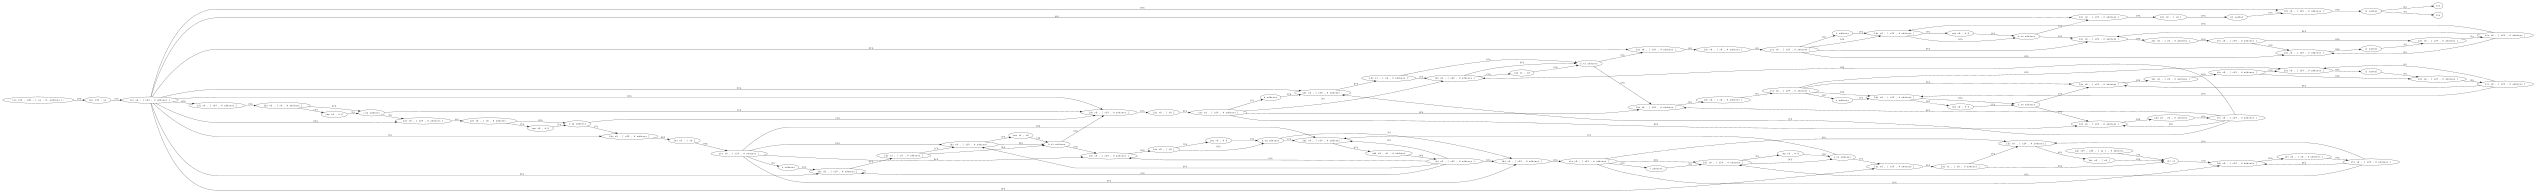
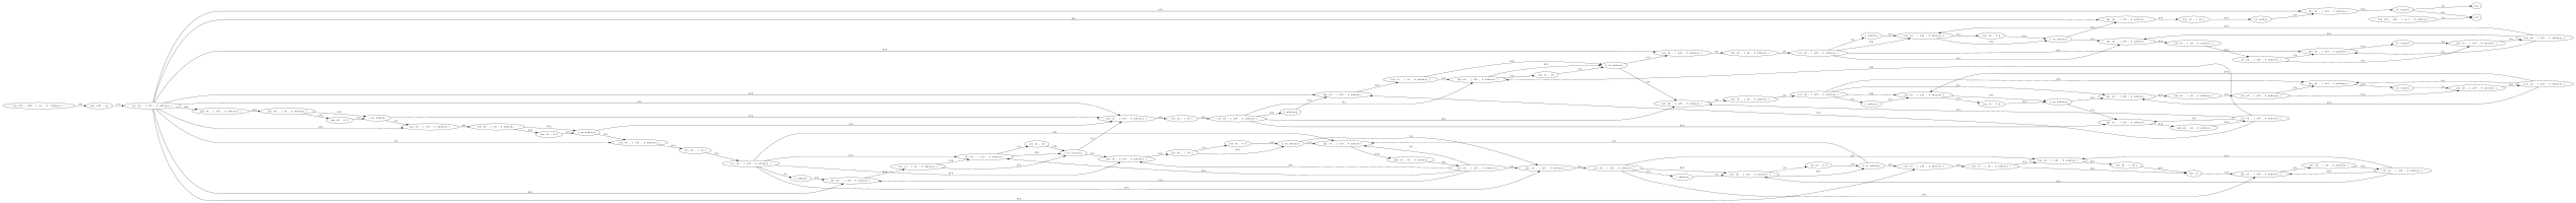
  digraph {
    fontname="IBM Plex Mono"
    rankdir=LR
    node [fontname="IBM Plex Mono"]
    edge [fontname="IBM Plex Mono"]
    n1 [label="stp x29 , x30 , [ sp , #- address ]!"]
    n2 [label="mov x29 , sp"]
    n3 [label="str x0 , [ x29 , # address ]"]
    n4 [label="ldr x0 , [ x29 , # address ]"]
    n5 [label="ldr x0 , [ x29 , # address ]"]
    n6 [label="ldr x0 , [ x29 , # address ]"]
    n7 [label="ldr x0 , [ x29 , # address ]"]
    n8 [label="ldr x0 , [ x29 , # address ]"]
    n9 [label="ldr x0 , [ x29 , # address ]"]
    n10 [label="ldr x0 , [ x29 , # address ]"]
    n11 [label="ldr x0 , [ x29 , # address ]"]
    n12 [label="ldr x0 , [ x29 , # address ]"]
    n13 [label="ldr x0 , [ x29 , # address ]"]
    n14 [label="ldr x0 , [ x0 , # address ]"]
    n15 [label="ldr x0 , [ x0 ]"]
    n16 [label="ldr x0 , [ x0 , # address ]"]
    n17 [label="ldr x1 , [ x0 , # address ]"]
    n18 [label="ldr x0 , [ x0 ]"]
    n19 [label="ldr x0 , [ x0 , # address ]"]
    n20 [label="ldr x1 , [ x0 , # address ]"]
    n21 [label="ldr x0 , [ x0 ]"]
    n22 [label="bl symbol"]
    n23 [label="ldr x1 , [ x0 , # address ]"]
    n24 [label="cmp x0 , # 0"]
    n25 [label="b.eq address"]
    n26 [label="str x0 , [ x29 , # address ]"]
    n27 [label="cmp x0 , # 0"]
    n28 [label="b.eq address"]
    n29 [label="b address"]
    n30 [label="ldr x0 , [ x29 , # address ]"]
    n31 [label="ldr x0 , [ x29 , # address ]"]
    n32 [label="ldr x0 , [ x29 , # address ]"]
    n33 [label="b.hi address"]
    n34 [label="cmp x1 , x0"]
    n35 [label="ldr x0 , [ x0 , # address ]"]
    n36 [label="add x0 , x0 , # address"]
    n37 [label="str x0 , [ x29 , # address ]"]
    n38 [label="str x0 , [ x29 , # address ]"]
    n39 [label="str x0 , [ x29 , # address ]"]
    n40 [label="b address"]
    n41 [label="ldr x0 , [ x29 , # address ]"]
    n42 [label="ldr x0 , [ x29 , # address ]"]
    n43 [label="ldr x0 , [ x29 , # address ]"]
    n44 [label="ldr x0 , [ x29 , # address ]"]
    n45 [label="b.hi address"]
    n46 [label="cmp x1 , x0"]
    n47 [label="ldr x0 , [ x0 ]"]
    n48 [label="add x0 , x0 , # address"]
    n49 [label="str x0 , [ x29 , # address ]"]
    n50 [label="b address"]
    n51 [label="ldr x0 , [ x29 , # address ]"]
    n52 [label="ldr x0 , [ x29 , # address ]"]
    n53 [label="ldr x0 , [ x29 , # address ]"]
    n54 [label="cmp x0 , # 0"]
    n55 [label="b.ne address"]
    n56 [label="ldr x0 , [ x0 , # address ]"]
    n57 [label="bl symbol"]
    n58 [label="b address"]
    n59 [label="ldr x0 , [ x29 , # address ]"]
    n60 [label="ldr x0 , [ x29 , # address ]"]
    n61 [label="ldr x0 , [ x29 , # address ]"]
    n62 [label="cmp x0 , # 0"]
    n63 [label="b.ne address"]
    n64 [label="ldr x0 , [ x0 , # address ]"]
    n65 [label="bl symbol"]
    n66 [label="cmp x0 , # 0"]
    n67 [label="b.eq address"]
    n68 [label="str x0 , [ x29 , # address ]"]
    n69 [label="str x0 , [ x29 , # address ]"]
    n70 [label="str x0 , [ x29 , # address ]"]
    n71 [label="bl symbol"]
    n72 [label="str x0 , [ x29 , # address ]"]
    n73 [label="b address"]
    n74 [label="ldr x0 , [ x29 , # address ]"]
    n75 [label="ldr x0 , [ x29 , # address ]"]
    n76 [label="ldr x0 , [ x29 , # address ]"]
    n77 [label="ldr x0 , [ x29 , # address ]"]
    n78 [label="str x0 , [ x29 , # address ]"]
    n79 [label="ldr x0 , [ x29 , # address ]"]
    n80 [label="str x0 , [ x29 , # address ]"]
    n81 [label=nop]
    n82 [label=ret]
    n83 [label="ldp x29 , x30 , [ sp ] , # address"]
    n84 [label="cmp x0 , # 0"]
    n85 [label="b.ne address"]
    n86 [label="ldr x0 , [ x0 ]"]
    n87 [label="ldr x0 , [ x0 , # address ]"]
    n88 [label="blr x1"]
    n89 [label="str x0 , [ x29 , # address ]"]
    n1 -> n2 [label=DFG]
    n2 -> n3 [label=CFG]
    n3 -> n4 [label=DFG]
    n3 -> n5 [label=DFG]
    n3 -> n6 [label=DFG]
    n3 -> n7 [label=DFG]
    n3 -> n8 [label=DFG]
    n3 -> n9 [label=DFG]
    n3 -> n10 [label=DFG]
    n3 -> n11 [label=DFG]
    n3 -> n12 [label=DFG]
    n3 -> n13 [label=DFG]
    n4 -> n14 [label=DFG]
    n5 -> n15 [label=DFG]
    n6 -> n16 [label=DFG]
    n7 -> n17 [label=DFG]
    n8 -> n18 [label=DFG]
    n9 -> n19 [label=DFG]
    n10 -> n20 [label=DFG]
    n11 -> n21 [label=DFG]
    n12 -> n22 [label=DFG]
    n13 -> n23 [label=DFG]
    n14 -> n24 [label=CFG]
    n14 -> n25 [label=DFG]
    n15 -> n26 [label=DFG]
    n16 -> n27 [label=CFG]
    n16 -> n28 [label=DFG]
    n17 -> n30 [label=CFG]
    n17 -> n33 [label=DFG]
    n18 -> n37 [label=DFG]
    n19 -> n39 [label=DFG]
    n20 -> n41 [label=CFG]
    n20 -> n45 [label=DFG]
    n21 -> n71 [label=DFG]
    n22 -> n81 [label=CFG]
    n22 -> n82 [label=DFG]
    n23 -> n75 [label=CFG]
    n23 -> n88 [label=DFG]
    n24 -> n25 [label=CFG]
    n25 -> n5 [label=CFG]
    n25 -> n6 [label=CFG]
    n26 -> n29 [label=CFG]
    n26 -> n30 [label=DFG]
    n26 -> n31 [label=DFG]
    n26 -> n32 [label=DFG]
    n27 -> n28 [label=CFG]
    n28 -> n5 [label=CFG]
    n28 -> n8 [label=CFG]
    n29 -> n7 [label=CFG]
    n30 -> n33 [label=DFG]
    n30 -> n34 [label=CFG]
    n31 -> n35 [label=DFG]
    n32 -> n36 [label=DFG]
    n33 -> n9 [label=CFG]
    n33 -> n31 [label=CFG]
    n34 -> n33 [label=CFG]
    n35 -> n38 [label=DFG]
    n36 -> n69 [label=DFG]
    n37 -> n40 [label=CFG]
    n37 -> n41 [label=DFG]
    n37 -> n42 [label=DFG]
    n37 -> n43 [label=DFG]
    n37 -> n44 [label=DFG]
    n38 -> n50 [label=CFG]
    n38 -> n51 [label=DFG]
    n38 -> n52 [label=DFG]
    n38 -> n53 [label=DFG]
    n39 -> n58 [label=CFG]
    n39 -> n59 [label=DFG]
    n39 -> n60 [label=DFG]
    n39 -> n61 [label=DFG]
    n40 -> n10 [label=CFG]
    n41 -> n45 [label=DFG]
    n41 -> n46 [label=CFG]
    n42 -> n47 [label=DFG]
    n43 -> n48 [label=DFG]
    n44 -> n49 [label=DFG]
    n45 -> n5 [label=CFG]
    n45 -> n42 [label=CFG]
    n46 -> n45 [label=CFG]
    n47 -> n66 [label=CFG]
    n47 -> n67 [label=DFG]
    n48 -> n72 [label=DFG]
    n49 -> n73 [label=CFG]
    n49 -> n74 [label=DFG]
    n49 -> n75 [label=DFG]
    n49 -> n76 [label=DFG]
    n50 -> n51 [label=CFG]
    n51 -> n54 [label=CFG]
    n51 -> n55 [label=DFG]
    n52 -> n56 [label=DFG]
    n53 -> n57 [label=DFG]
    n54 -> n55 [label=CFG]
    n55 -> n32 [label=CFG]
    n55 -> n52 [label=CFG]
    n56 -> n68 [label=DFG]
    n57 -> n77 [label=CFG]
    n58 -> n59 [label=CFG]
    n59 -> n62 [label=CFG]
    n59 -> n63 [label=DFG]
    n60 -> n64 [label=DFG]
    n61 -> n65 [label=DFG]
    n62 -> n63 [label=CFG]
    n63 -> n11 [label=CFG]
    n63 -> n60 [label=CFG]
    n64 -> n70 [label=DFG]
    n65 -> n79 [label=CFG]
    n66 -> n67 [label=CFG]
    n67 -> n43 [label=CFG]
    n67 -> n44 [label=CFG]
    n68 -> n53 [label=CFG]
    n68 -> n77 [label=DFG]
    n69 -> n7 [label=CFG]
    n69 -> n30 [label=DFG]
    n69 -> n31 [label=DFG]
    n69 -> n32 [label=DFG]
    n70 -> n61 [label=CFG]
    n70 -> n79 [label=DFG]
    n71 -> n12 [label=CFG]
    n72 -> n10 [label=CFG]
    n72 -> n41 [label=DFG]
    n72 -> n42 [label=DFG]
    n72 -> n43 [label=DFG]
    n72 -> n44 [label=DFG]
    n73 -> n74 [label=CFG]
    n74 -> n84 [label=CFG]
    n74 -> n85 [label=DFG]
    n75 -> n86 [label=DFG]
    n76 -> n87 [label=DFG]
    n77 -> n78 [label=DFG]
    n78 -> n51 [label=DFG]
    n78 -> n52 [label=DFG]
    n78 -> n53 [label=DFG]
    n79 -> n80 [label=DFG]
    n80 -> n59 [label=DFG]
    n80 -> n60 [label=DFG]
    n80 -> n61 [label=DFG]
-   n83 -> n88 [label=CFG]
+   n83 -> n82 [label=CFG]
    n84 -> n85 [label=CFG]
    n85 -> n13 [label=CFG]
    n85 -> n43 [label=CFG]
    n86 -> n88 [label=DFG]
    n87 -> n89 [label=DFG]
    n88 -> n76 [label=CFG]
    n89 -> n74 [label=DFG]
    n89 -> n75 [label=DFG]
    n89 -> n76 [label=DFG]
  }
